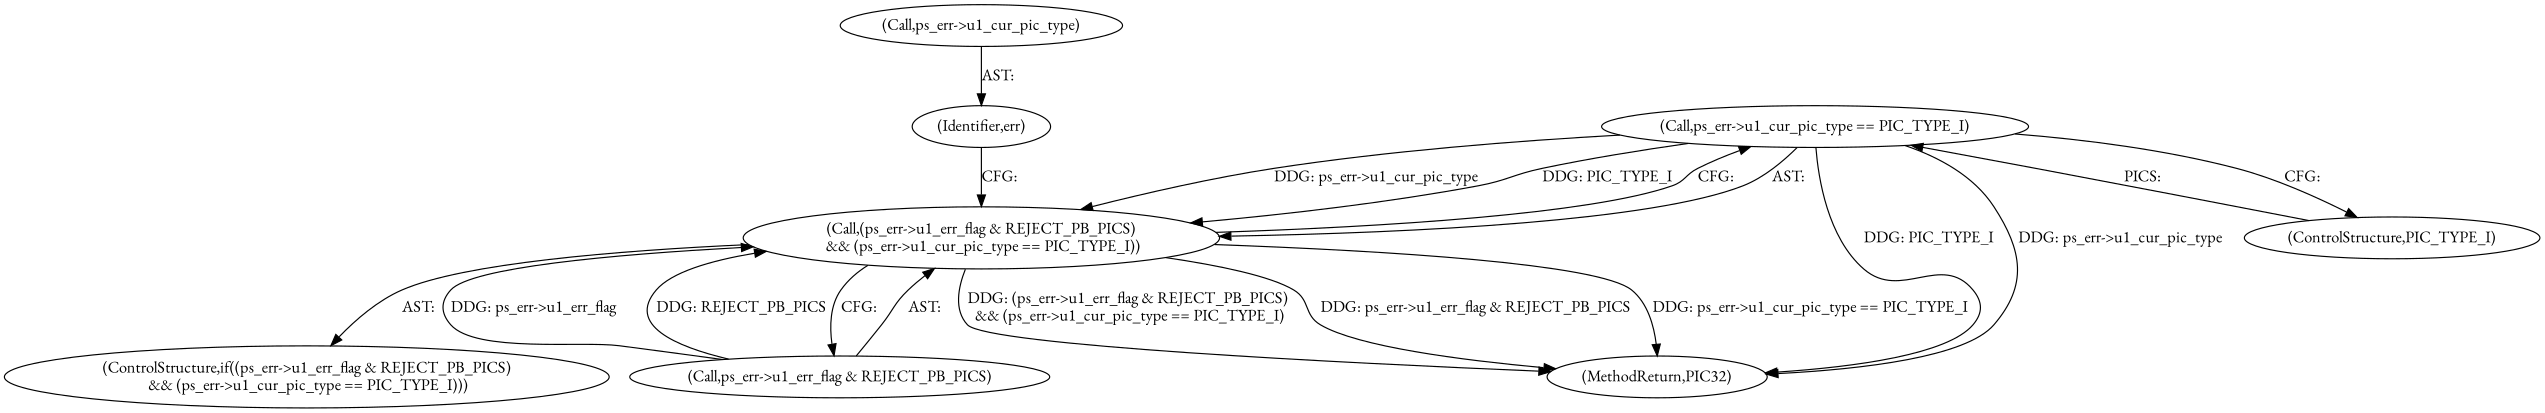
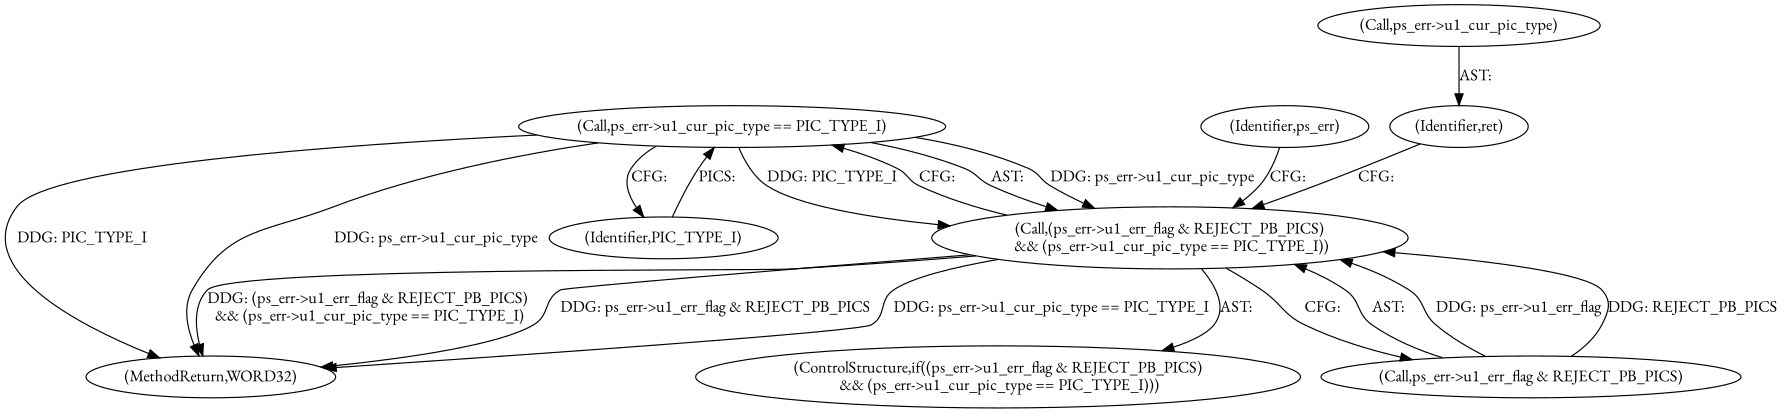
  digraph {
    fontname="EB Garamond"
    node [fontname="EB Garamond"]
    edge [fontname="EB Garamond"]
    n1 [label="(Call,ps_err->u1_cur_pic_type == PIC_TYPE_I)"]
    n2 [label="(Call,(ps_err->u1_err_flag & REJECT_PB_PICS)\n && (ps_err->u1_cur_pic_type == PIC_TYPE_I))"]
-   n3 [label="(MethodReturn,PIC32)"]
-   n4 [label="(ControlStructure,PIC_TYPE_I)"]
+   n3 [label="(MethodReturn,WORD32)"]
+   n4 [label="(Identifier,PIC_TYPE_I)"]
    n5 [label="(ControlStructure,if((ps_err->u1_err_flag & REJECT_PB_PICS)\n && (ps_err->u1_cur_pic_type == PIC_TYPE_I)))"]
    n6 [label="(Call,ps_err->u1_err_flag & REJECT_PB_PICS)"]
-   n8 [label="(Identifier,err)"]
+   n7 [label="(Identifier,ps_err)"]
+   n8 [label="(Identifier,ret)"]
    n9 [label="(Call,ps_err->u1_cur_pic_type)"]
    n1 -> n2 [label="AST: "]
    n1 -> n2 [label="DDG: ps_err->u1_cur_pic_type"]
    n1 -> n2 [label="DDG: PIC_TYPE_I"]
    n1 -> n3 [label="DDG: PIC_TYPE_I"]
    n1 -> n3 [label="DDG: ps_err->u1_cur_pic_type"]
    n1 -> n4 [label="CFG: "]
    n2 -> n1 [label="CFG: "]
    n2 -> n3 [label="DDG: ps_err->u1_err_flag & REJECT_PB_PICS"]
    n2 -> n3 [label="DDG: ps_err->u1_cur_pic_type == PIC_TYPE_I"]
    n2 -> n3 [label="DDG: (ps_err->u1_err_flag & REJECT_PB_PICS)\n && (ps_err->u1_cur_pic_type == PIC_TYPE_I)"]
    n2 -> n5 [label="AST: "]
    n2 -> n6 [label="CFG: "]
    n4 -> n1 [label="PICS: "]
    n6 -> n2 [label="AST: "]
    n6 -> n2 [label="DDG: ps_err->u1_err_flag"]
    n6 -> n2 [label="DDG: REJECT_PB_PICS"]
+   n7 -> n2 [label="CFG: "]
    n8 -> n2 [label="CFG: "]
    n9 -> n8 [label="AST: "]
  }
